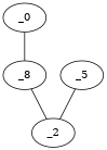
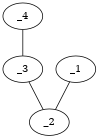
  graph {
-   _0 [x=0.644718 y=2.88672]
-   _3 [x=1.47525 y=2.92792 label=_8]
+   _0 [x=0.644718 y=2.88672 label=_4]
+   _3 [x=1.47525 y=2.92792]
    _2 [x=1.29745 y=0.89531]
-   _1 [x=0.490656 y=1.80832 label=_5]
+   _1 [x=0.490656 y=1.80832]
    _0 -- _3
    _3 -- _2
    _1 -- _2
  }
